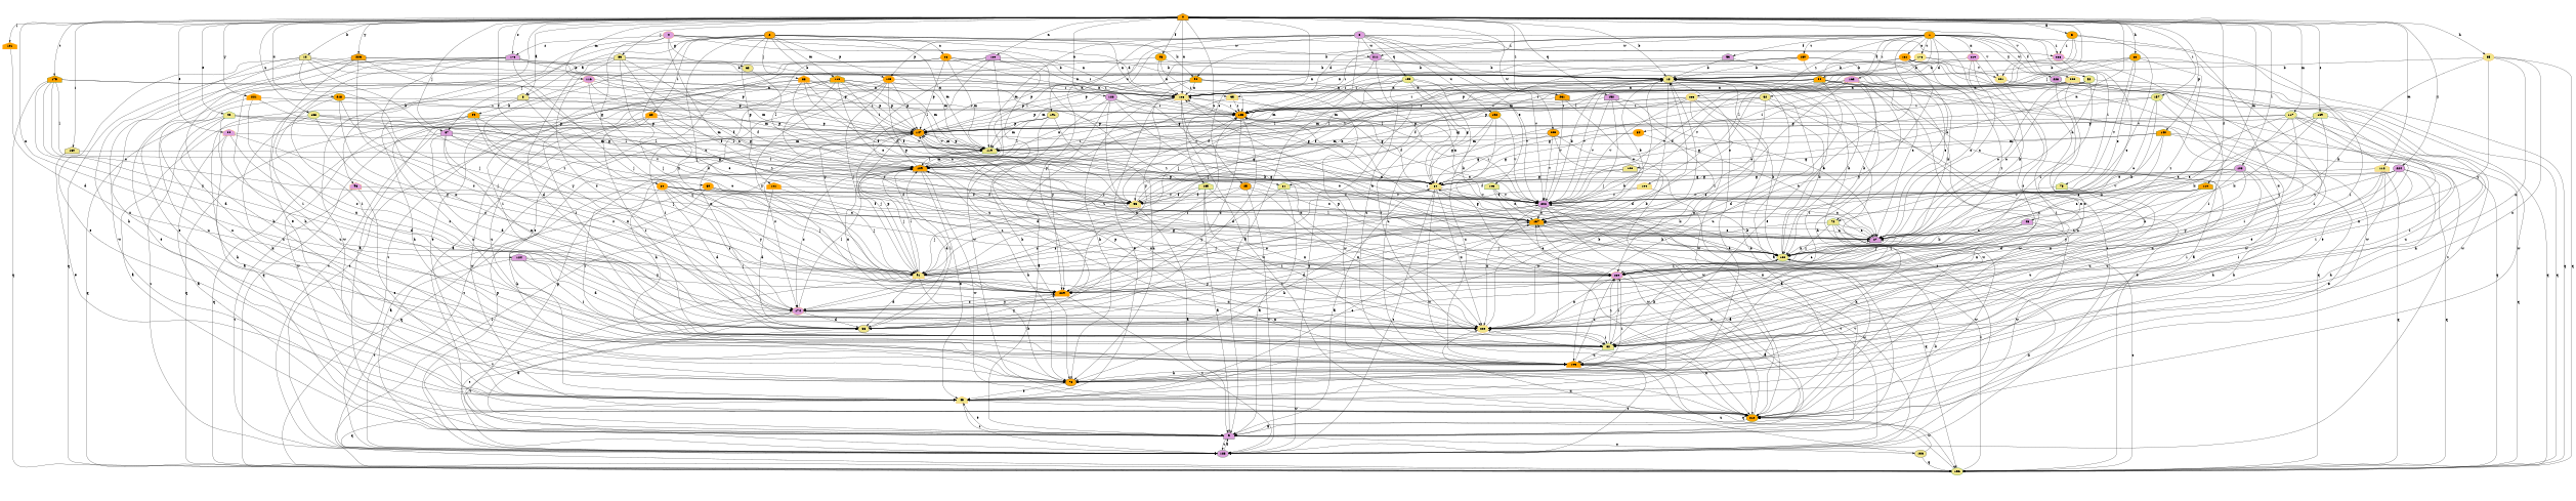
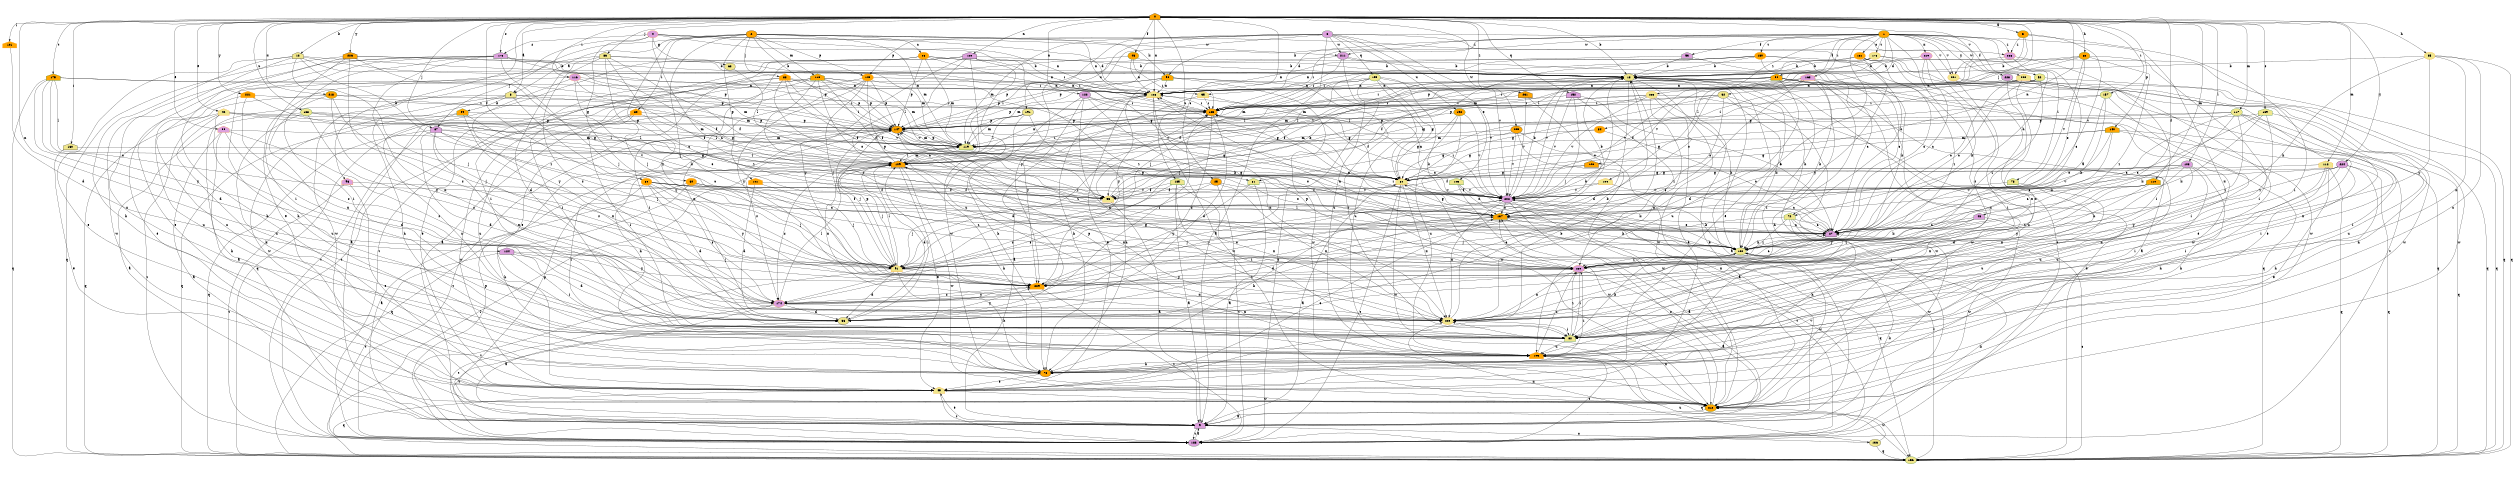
  strict digraph {
    node [color=darkorange fillcolor=khaki shape=house style=filled]
    0 [color=black fillcolor=orange]
    5 [color=darkgreen fillcolor=orange shape=ellipse]
    8 [color=black]
    12 [color=black]
    18 [color=black shape=ellipse]
    25 [color=black fillcolor=orange shape=ellipse]
    38 [fillcolor=plum]
-   42 [color=darkgreen]
+   42
    46 [color=darkgreen fillcolor=orange shape=ellipse]
    48 [color=darkgreen fillcolor=plum]
    50 [fillcolor=orange shape=ellipse]
    65 [shape=ellipse]
    68 [color=darkgreen fillcolor=orange shape=ellipse]
    84 [fillcolor=orange shape=ellipse]
    86 [color=black]
    87 [color=black fillcolor=plum]
    96 [fillcolor=plum]
    101 [fillcolor=orange]
    103 [color=darkgreen fillcolor=plum shape=ellipse]
    110 [color=darkgreen fillcolor=orange]
    112
    116 [fillcolor=plum shape=ellipse]
    117 [color=darkgreen shape=ellipse]
    120 [color=black fillcolor=plum]
    122 [color=black fillcolor=plum shape=ellipse]
    124 [color=black fillcolor=plum]
-   126 [color=black]
+   126 [color=black fillcolor=orange]
    128
    140 [color=darkgreen fillcolor=orange]
    152 [color=black fillcolor=plum]
    157 [color=darkgreen shape=ellipse]
    160 [color=black]
    169 [color=darkgreen]
    173 [color=darkgreen fillcolor=plum]
    175 [color=darkgreen fillcolor=orange]
    185 [color=darkgreen]
    188 [color=darkgreen shape=ellipse]
    201 [shape=ellipse]
    205 [color=black fillcolor=orange shape=ellipse]
    218 [color=darkgreen fillcolor=orange shape=ellipse]
    221 [fillcolor=orange]
    224 [color=black fillcolor=plum shape=ellipse]
    226 [color=black fillcolor=orange]
    231 [color=black fillcolor=orange]
    238 [fillcolor=plum shape=ellipse]
    81 [color=darkgreen]
    109 [color=black fillcolor=orange]
    202 [color=black fillcolor=plum shape=ellipse]
    82 [color=darkgreen]
    165 [color=black fillcolor=orange shape=ellipse]
    119 [color=darkgreen]
    229 [fillcolor=orange]
    9 [color=black fillcolor=plum]
    73 [color=black fillcolor=orange shape=ellipse]
    99 [color=darkgreen fillcolor=orange]
    212 [color=darkgreen fillcolor=orange shape=ellipse]
    45
    91
    147 [color=black fillcolor=orange shape=ellipse]
    193 [fillcolor=orange]
    239 [fillcolor=plum shape=ellipse]
    183 [color=darkgreen fillcolor=plum shape=ellipse]
    100 [color=darkgreen shape=ellipse]
    36 [color=black shape=ellipse]
    55
    220 [shape=ellipse]
    137 [color=darkgreen fillcolor=orange]
    174 [fillcolor=plum shape=ellipse]
    156 [color=darkgreen shape=ellipse]
    27 [color=black fillcolor=plum]
    64
    1 [color=darkgreen fillcolor=orange shape=ellipse]
    32 [color=black shape=ellipse]
    35
    52 [color=darkgreen shape=ellipse]
    53 [color=darkgreen fillcolor=plum]
    54 [color=darkgreen fillcolor=orange]
    72 [color=darkgreen]
    78 [color=darkgreen]
    98 [color=darkgreen fillcolor=orange]
    104
    131 [fillcolor=orange shape=ellipse]
    163 [fillcolor=plum]
    176 [shape=ellipse]
    180 [fillcolor=orange shape=ellipse]
    206
    211 [color=black fillcolor=plum shape=ellipse]
    219 [fillcolor=plum shape=ellipse]
    228 [color=darkgreen fillcolor=plum shape=ellipse]
    233 [shape=ellipse]
    2 [color=black fillcolor=orange shape=ellipse]
    26 [fillcolor=orange shape=ellipse]
    80 [fillcolor=orange]
    88 [fillcolor=orange]
    118 [color=darkgreen fillcolor=orange]
    141 [fillcolor=orange]
    146 [fillcolor=orange shape=ellipse]
    3 [color=darkgreen fillcolor=plum shape=ellipse]
    n99 [color=darkgreen label=145]
    155 [color=darkgreen shape=ellipse]
    191 [color=black shape=ellipse]
    192 [color=darkgreen fillcolor=orange shape=ellipse]
    136 [color=black shape=ellipse]
    4 [fillcolor=plum shape=ellipse]
    60 [fillcolor=orange shape=ellipse]
    63 [color=black shape=ellipse]
    0 -> 5 [label=a]
    0 -> 8 [label=a]
    0 -> 12 [label=b]
    0 -> 18 [label=b]
    0 -> 25 [label=c]
    0 -> 38 [label=e]
    0 -> 42 [label=e]
    0 -> 46 [label=f]
    0 -> 48 [label=f]
    0 -> 50 [label=f]
    0 -> 65 [label=h]
    0 -> 68 [label=h]
    0 -> 84 [label=j]
    0 -> 86 [label=j]
    0 -> 87 [label=j]
    0 -> 96 [label=k]
    0 -> 101 [label=l]
    0 -> 103 [label=l]
    0 -> 110 [label=m]
    0 -> 112 [label=m]
-   0 -> 116 [label=m]
+   0 -> 116 [label=i]
    0 -> 117 [label=m]
    0 -> 120 [label=n]
    0 -> 122 [label=n]
    0 -> 124 [label=n]
    0 -> 126 [label=n]
    0 -> 128 [label=n]
    0 -> 140 [label=p]
    0 -> 152 [label=q]
    0 -> 157 [label=r]
    0 -> 160 [label=r]
    0 -> 169 [label=s]
    0 -> 173 [label=s]
    0 -> 175 [label=t]
    0 -> 185 [label=u]
    0 -> 188 [label=u]
    0 -> 201 [label=v]
    0 -> 205 [label=w]
    0 -> 218 [label=x]
    0 -> 221 [label=y]
    0 -> 224 [label=y]
    0 -> 226 [label=y]
    0 -> 231 [label=z]
    5 -> 238 [label=z]
    5 -> 81 [label=i]
    5 -> 109 [label=l]
    5 -> 202 [label=v]
    5 -> 82 [label=i]
    8 -> 165 [label=r]
    8 -> 119 [label=m]
    8 -> 229 [label=y]
    8 -> 9 [label=a]
    8 -> 73 [label=h]
    8 -> 99 [label=k]
-   99 -> 212 [label=w]
+   8 -> 212 [label=w]
    12 -> 18 [label=b]
    12 -> 165 [label=r]
    12 -> 73 [label=h]
    12 -> 45 [label=e]
    12 -> 91 [label=j]
    12 -> 147 [label=p]
    12 -> 193 [label=u]
    12 -> 239 [label=z]
    18 -> 128 [label=n]
    18 -> 109 [label=l]
    18 -> 202 [label=v]
    18 -> 9 [label=a]
    18 -> 212 [label=w]
    18 -> 193 [label=u]
    18 -> 183 [label=t]
    18 -> 100 [label=k]
    18 -> 36 [label=d]
    18 -> 55 [label=f]
    25 -> 183 [label=t]
    25 -> 55 [label=f]
    25 -> 220 [label=x]
    25 -> 137 [label=o]
    25 -> 174 [label=s]
    38 -> 119 [label=m]
    38 -> 9 [label=a]
    38 -> 73 [label=h]
    38 -> 36 [label=d]
    38 -> 174 [label=s]
    42 -> 109 [label=l]
    42 -> 202 [label=v]
    42 -> 73 [label=h]
    42 -> 147 [label=p]
    42 -> 193 [label=u]
    42 -> 183 [label=t]
    42 -> 156 [label=q]
    46 -> 18 [label=b]
    46 -> 128 [label=n]
    46 -> 165 [label=r]
    46 -> 183 [label=t]
    48 -> 212 [label=w]
    48 -> 91 [label=j]
    48 -> 239 [label=z]
    48 -> 100 [label=k]
    48 -> 27 [label=c]
    50 -> 202 [label=v]
    50 -> 82 [label=i]
    50 -> 229 [label=y]
    50 -> 239 [label=z]
    50 -> 36 [label=d]
    50 -> 55 [label=f]
    50 -> 174 [label=s]
    50 -> 27 [label=c]
    65 -> 18 [label=b]
    65 -> 229 [label=y]
    65 -> 193 [label=u]
    65 -> 100 [label=k]
    65 -> 220 [label=x]
    65 -> 156 [label=q]
    68 -> 18 [label=b]
    68 -> 202 [label=v]
    68 -> 82 [label=i]
    68 -> 119 [label=m]
    68 -> 147 [label=p]
    68 -> 239 [label=z]
    68 -> 137 [label=o]
    84 -> 119 [label=m]
    84 -> 27 [label=c]
    84 -> 64 [label=g]
    86 -> 18 [label=b]
    86 -> 212 [label=w]
    86 -> 91 [label=j]
    86 -> 239 [label=z]
    86 -> 36 [label=d]
    86 -> 55 [label=f]
    86 -> 174 [label=s]
    86 -> 64 [label=g]
    87 -> 119 [label=m]
    87 -> 91 [label=j]
    87 -> 36 [label=d]
    87 -> 220 [label=x]
    87 -> 174 [label=s]
    87 -> 156 [label=q]
    87 -> 27 [label=c]
    87 -> 64 [label=g]
    96 -> 45 [label=e]
    96 -> 183 [label=t]
    96 -> 55 [label=f]
    101 -> 36 [label=d]
    103 -> 202 [label=v]
    103 -> 73 [label=h]
    103 -> 193 [label=u]
    103 -> 36 [label=d]
    103 -> 220 [label=x]
    103 -> 27 [label=c]
    103 -> 64 [label=g]
    110 -> 202 [label=v]
    110 -> 229 [label=y]
    110 -> 239 [label=z]
    110 -> 220 [label=x]
    112 -> 82 [label=i]
    112 -> 73 [label=h]
    112 -> 45 [label=e]
    112 -> 156 [label=q]
    112 -> 64 [label=g]
    116 -> 128 [label=n]
    116 -> 119 [label=m]
    116 -> 229 [label=y]
    116 -> 45 [label=e]
    116 -> 100 [label=k]
    116 -> 55 [label=f]
    117 -> 82 [label=i]
    117 -> 73 [label=h]
    117 -> 147 [label=p]
    117 -> 239 [label=z]
    117 -> 100 [label=k]
    117 -> 220 [label=x]
    117 -> 27 [label=c]
    117 -> 64 [label=g]
    120 -> 18 [label=b]
    120 -> 109 [label=l]
    120 -> 229 [label=y]
    120 -> 9 [label=a]
    120 -> 212 [label=w]
    120 -> 45 [label=e]
    120 -> 193 [label=u]
    120 -> 239 [label=z]
    122 -> 165 [label=r]
    122 -> 229 [label=y]
    122 -> 73 [label=h]
    122 -> 100 [label=k]
    122 -> 220 [label=x]
    122 -> 64 [label=g]
    124 -> 82 [label=i]
    124 -> 229 [label=y]
    124 -> 91 [label=j]
    124 -> 183 [label=t]
    124 -> 36 [label=d]
    126 -> 193 [label=u]
    126 -> 55 [label=f]
    126 -> 64 [label=g]
    128 -> 165 [label=r]
    128 -> 73 [label=h]
    128 -> 212 [label=w]
    128 -> 45 [label=e]
    128 -> 147 [label=p]
    128 -> 220 [label=x]
    140 -> 82 [label=i]
    140 -> 119 [label=m]
    140 -> 100 [label=k]
    140 -> 137 [label=o]
    140 -> 156 [label=q]
    140 -> 64 [label=g]
    152 -> 202 [label=v]
    152 -> 165 [label=r]
    152 -> 91 [label=j]
    152 -> 239 [label=z]
    152 -> 27 [label=c]
    157 -> 109 [label=l]
    157 -> 82 [label=i]
    157 -> 165 [label=r]
    157 -> 100 [label=k]
-   157 -> 27 [label=c]
+   157 -> 27 [label=a]
    160 -> 109 [label=l]
    160 -> 45 [label=e]
    169 -> 147 [label=p]
    169 -> 193 [label=u]
    169 -> 239 [label=z]
    169 -> 100 [label=k]
    169 -> 27 [label=c]
    173 -> 18 [label=b]
    173 -> 82 [label=i]
    173 -> 119 [label=m]
    173 -> 73 [label=h]
    173 -> 212 [label=w]
    173 -> 45 [label=e]
    173 -> 91 [label=j]
    173 -> 55 [label=f]
    173 -> 220 [label=x]
    175 -> 128 [label=n]
    175 -> 109 [label=l]
    175 -> 229 [label=y]
    175 -> 147 [label=p]
    175 -> 36 [label=d]
    175 -> 156 [label=q]
    175 -> 27 [label=c]
    185 -> 82 [label=i]
    185 -> 9 [label=a]
    185 -> 55 [label=f]
    185 -> 220 [label=x]
    185 -> 174 [label=s]
    188 -> 109 [label=l]
    188 -> 119 [label=m]
    188 -> 9 [label=a]
    188 -> 147 [label=p]
    188 -> 193 [label=u]
    188 -> 174 [label=s]
    201 -> 82 [label=i]
    201 -> 156 [label=q]
    205 -> 202 [label=v]
    205 -> 119 [label=m]
    205 -> 9 [label=a]
    205 -> 212 [label=w]
    205 -> 64 [label=g]
    218 -> 165 [label=r]
    218 -> 229 [label=y]
    218 -> 91 [label=j]
    218 -> 193 [label=u]
    218 -> 220 [label=x]
    218 -> 64 [label=g]
    221 -> 165 [label=r]
    221 -> 193 [label=u]
    221 -> 174 [label=s]
    221 -> 64 [label=g]
    224 -> 82 [label=i]
    224 -> 229 [label=y]
    224 -> 73 [label=h]
    224 -> 220 [label=x]
    224 -> 137 [label=o]
    224 -> 156 [label=q]
    224 -> 64 [label=g]
    226 -> 18 [label=b]
    226 -> 82 [label=i]
    226 -> 73 [label=h]
    226 -> 147 [label=p]
    226 -> 174 [label=s]
    226 -> 156 [label=q]
    226 -> 27 [label=c]
    231 -> 202 [label=v]
    231 -> 165 [label=r]
    231 -> 137 [label=o]
    238 -> 18 [label=b]
    238 -> 82 [label=i]
    238 -> 27 [label=c]
    81 -> 202 [label=v]
    81 -> 229 [label=y]
    81 -> 9 [label=a]
    109 -> 128 [label=n]
    109 -> 165 [label=r]
    109 -> 119 [label=m]
    109 -> 73 [label=h]
    109 -> 212 [label=w]
    109 -> 45 [label=e]
    109 -> 91 [label=j]
    109 -> 147 [label=p]
    109 -> 36 [label=d]
    109 -> 220 [label=x]
    109 -> 174 [label=s]
    109 -> 156 [label=q]
    109 -> 64 [label=g]
    202 -> 18 [label=b]
    202 -> 128 [label=n]
    202 -> 165 [label=r]
    202 -> 9 [label=a]
    202 -> 73 [label=h]
    202 -> 183 [label=t]
    202 -> 100 [label=k]
    202 -> 220 [label=x]
    202 -> 137 [label=o]
    82 -> 147 [label=p]
    82 -> 193 [label=u]
    82 -> 239 [label=z]
    82 -> 100 [label=k]
    165 -> 147 [label=p]
    165 -> 36 [label=d]
    165 -> 174 [label=s]
    165 -> 27 [label=c]
    119 -> 109 [label=l]
    119 -> 147 [label=p]
    119 -> 220 [label=x]
    119 -> 137 [label=o]
    229 -> 18 [label=b]
    229 -> 202 [label=v]
    229 -> 239 [label=z]
    229 -> 183 [label=t]
    229 -> 174 [label=s]
    9 -> 45 [label=e]
    9 -> 147 [label=p]
    9 -> 183 [label=t]
    9 -> 100 [label=k]
    9 -> 136 [label=o]
    73 -> 45 [label=e]
    73 -> 239 [label=z]
    99 -> 147 [label=p]
    99 -> 193 [label=u]
    99 -> 220 [label=x]
    99 -> 137 [label=o]
    99 -> 156 [label=q]
    212 -> 18 [label=b]
    212 -> 9 [label=a]
    212 -> 220 [label=x]
    212 -> 137 [label=o]
    45 -> 18 [label=b]
    45 -> 212 [label=w]
    45 -> 183 [label=t]
    45 -> 137 [label=o]
    45 -> 156 [label=q]
    91 -> 109 [label=l]
    91 -> 165 [label=r]
    91 -> 73 [label=h]
    91 -> 147 [label=p]
    91 -> 183 [label=t]
    91 -> 36 [label=d]
    91 -> 220 [label=x]
    91 -> 137 [label=o]
    91 -> 64 [label=g]
    147 -> 119 [label=m]
    147 -> 73 [label=h]
    147 -> 91 [label=j]
    147 -> 239 [label=z]
    147 -> 183 [label=t]
    147 -> 174 [label=s]
    147 -> 64 [label=g]
    193 -> 73 [label=h]
    193 -> 239 [label=z]
    193 -> 183 [label=t]
    193 -> 156 [label=q]
    239 -> 128 [label=n]
    239 -> 82 [label=i]
    239 -> 229 [label=y]
    239 -> 9 [label=a]
    239 -> 147 [label=p]
    239 -> 220 [label=x]
    239 -> 137 [label=o]
    239 -> 27 [label=c]
    183 -> 202 [label=v]
    183 -> 9 [label=a]
    183 -> 147 [label=p]
    183 -> 100 [label=k]
    100 -> 18 [label=b]
    100 -> 128 [label=n]
    100 -> 109 [label=l]
    100 -> 165 [label=r]
    100 -> 212 [label=w]
    100 -> 91 [label=j]
    100 -> 239 [label=z]
    36 -> 109 [label=l]
    36 -> 229 [label=y]
    36 -> 183 [label=t]
    55 -> 18 [label=b]
    55 -> 9 [label=a]
    55 -> 91 [label=j]
    220 -> 18 [label=b]
    220 -> 82 [label=i]
    137 -> 18 [label=b]
    137 -> 91 [label=j]
    137 -> 147 [label=p]
    137 -> 100 [label=k]
    137 -> 36 [label=d]
    137 -> 156 [label=q]
    137 -> 27 [label=c]
    137 -> 64 [label=g]
    174 -> 109 [label=l]
    174 -> 165 [label=r]
    174 -> 229 [label=y]
    174 -> 9 [label=a]
    174 -> 183 [label=t]
    174 -> 36 [label=d]
    174 -> 220 [label=x]
    156 -> 18 [label=b]
    156 -> 109 [label=l]
    156 -> 202 [label=v]
    156 -> 193 [label=u]
    156 -> 27 [label=c]
    27 -> 100 [label=k]
    27 -> 137 [label=o]
    64 -> 202 [label=v]
    64 -> 9 [label=a]
    64 -> 212 [label=w]
    64 -> 183 [label=t]
    64 -> 100 [label=k]
    64 -> 220 [label=x]
-   131 -> 201 [label=v]
+   1 -> 201 [label=v]
    1 -> 238 [label=z]
    1 -> 165 [label=r]
    1 -> 45 [label=e]
    1 -> 183 [label=t]
    1 -> 220 [label=x]
    1 -> 32 [label=d]
    1 -> 35 [label=d]
    1 -> 52 [label=f]
    1 -> 53 [label=f]
    1 -> 54 [label=f]
    1 -> 72 [label=h]
    1 -> 78 [label=i]
    1 -> 98 [label=k]
    1 -> 104 [label=l]
    1 -> 131 [label=o]
    1 -> 163 [label=r]
    1 -> 176 [label=t]
    1 -> 180 [label=t]
    1 -> 206 [label=w]
    1 -> 211 [label=w]
    1 -> 219 [label=x]
    1 -> 228 [label=y]
    1 -> 233 [label=z]
    32 -> 165 [label=r]
    32 -> 147 [label=p]
    32 -> 193 [label=u]
    32 -> 100 [label=k]
    32 -> 137 [label=o]
    32 -> 64 [label=g]
    35 -> 165 [label=r]
    35 -> 9 [label=a]
    35 -> 64 [label=g]
    52 -> 128 [label=n]
    52 -> 109 [label=l]
    52 -> 239 [label=z]
    52 -> 55 [label=f]
    52 -> 156 [label=q]
    52 -> 27 [label=c]
    53 -> 18 [label=b]
    53 -> 128 [label=n]
    53 -> 193 [label=u]
    54 -> 128 [label=n]
    54 -> 109 [label=l]
    54 -> 202 [label=v]
    54 -> 82 [label=i]
    54 -> 165 [label=r]
    54 -> 119 [label=m]
    54 -> 9 [label=a]
    54 -> 212 [label=w]
    54 -> 36 [label=d]
    54 -> 156 [label=q]
    72 -> 73 [label=h]
    72 -> 212 [label=w]
    72 -> 91 [label=j]
    72 -> 239 [label=z]
    72 -> 220 [label=x]
    72 -> 27 [label=c]
    78 -> 202 [label=v]
    78 -> 193 [label=u]
    98 -> 128 [label=n]
    98 -> 82 [label=i]
    98 -> 119 [label=m]
    98 -> 229 [label=y]
    98 -> 212 [label=w]
    98 -> 147 [label=p]
    98 -> 64 [label=g]
    104 -> 202 [label=v]
    104 -> 55 [label=f]
    104 -> 27 [label=c]
    131 -> 18 [label=b]
    131 -> 165 [label=r]
    131 -> 229 [label=y]
    131 -> 73 [label=h]
    131 -> 212 [label=w]
    131 -> 27 [label=c]
    163 -> 128 [label=n]
    163 -> 119 [label=m]
    163 -> 73 [label=h]
    163 -> 212 [label=w]
    163 -> 100 [label=k]
    163 -> 137 [label=o]
    163 -> 174 [label=s]
    176 -> 18 [label=b]
    176 -> 202 [label=v]
    176 -> 165 [label=r]
    176 -> 183 [label=t]
    176 -> 156 [label=q]
    180 -> 18 [label=b]
    180 -> 128 [label=n]
    180 -> 147 [label=p]
    180 -> 239 [label=z]
    180 -> 100 [label=k]
    180 -> 55 [label=f]
    180 -> 27 [label=c]
    206 -> 128 [label=n]
    206 -> 109 [label=l]
    206 -> 165 [label=r]
    206 -> 212 [label=w]
    206 -> 45 [label=e]
    206 -> 220 [label=x]
    206 -> 156 [label=q]
    206 -> 27 [label=c]
    211 -> 18 [label=b]
    211 -> 91 [label=j]
    211 -> 147 [label=p]
    211 -> 193 [label=u]
    211 -> 27 [label=c]
    219 -> 18 [label=b]
    219 -> 100 [label=k]
    219 -> 174 [label=s]
    219 -> 27 [label=c]
    228 -> 128 [label=n]
    228 -> 212 [label=w]
    228 -> 45 [label=e]
    228 -> 220 [label=x]
    233 -> 202 [label=v]
    233 -> 165 [label=r]
    233 -> 119 [label=m]
    233 -> 212 [label=w]
    233 -> 45 [label=e]
    233 -> 100 [label=k]
    233 -> 55 [label=f]
    233 -> 220 [label=x]
    2 -> 8 [label=a]
    2 -> 87 [label=j]
    2 -> 128 [label=n]
    2 -> 238 [label=z]
    2 -> 81 [label=i]
    2 -> 119 [label=m]
    2 -> 229 [label=y]
    2 -> 91 [label=j]
    2 -> 98 [label=k]
    2 -> 26 [label=c]
    2 -> 80 [label=i]
    2 -> 88 [label=j]
    2 -> 118 [label=m]
    2 -> 141 [label=p]
    2 -> 146 [label=p]
    26 -> 18 [label=b]
    26 -> 128 [label=n]
    26 -> 82 [label=i]
    26 -> 165 [label=r]
    26 -> 119 [label=m]
    26 -> 9 [label=a]
    26 -> 147 [label=p]
    80 -> 109 [label=l]
    80 -> 82 [label=i]
    80 -> 212 [label=w]
    80 -> 147 [label=p]
    80 -> 193 [label=u]
    88 -> 128 [label=n]
    88 -> 202 [label=v]
    88 -> 45 [label=e]
    88 -> 147 [label=p]
    88 -> 183 [label=t]
    88 -> 55 [label=f]
    88 -> 27 [label=c]
    118 -> 128 [label=n]
    118 -> 202 [label=v]
    118 -> 82 [label=i]
    118 -> 119 [label=m]
    118 -> 147 [label=p]
    118 -> 239 [label=z]
    118 -> 183 [label=t]
    118 -> 55 [label=f]
    118 -> 137 [label=o]
    118 -> 156 [label=q]
    141 -> 202 [label=v]
    141 -> 91 [label=j]
    141 -> 36 [label=d]
    146 -> 128 [label=n]
    146 -> 202 [label=v]
    146 -> 82 [label=i]
    146 -> 229 [label=y]
    146 -> 91 [label=j]
    146 -> 147 [label=p]
    146 -> 55 [label=f]
    146 -> 220 [label=x]
    3 -> 201 [label=v]
    3 -> 109 [label=l]
    3 -> 202 [label=v]
    3 -> 119 [label=m]
    3 -> 229 [label=y]
    3 -> 9 [label=a]
    3 -> 72 [label=h]
    3 -> 211 [label=w]
    3 -> 146 [label=p]
    3 -> n99 [label=o]
    3 -> 155 [label=q]
    3 -> 191 [label=u]
    3 -> 192 [label=u]
    n99 -> 202 [label=v]
    n99 -> 212 [label=w]
    n99 -> 137 [label=o]
    155 -> 128 [label=n]
    155 -> 202 [label=v]
    155 -> 91 [label=j]
    155 -> 193 [label=u]
    155 -> 183 [label=t]
    155 -> 100 [label=k]
    155 -> 55 [label=f]
    155 -> 64 [label=g]
    191 -> 109 [label=l]
    191 -> 119 [label=m]
    191 -> 73 [label=h]
    191 -> 147 [label=p]
    191 -> 36 [label=d]
    192 -> 202 [label=v]
    192 -> 212 [label=w]
    192 -> 147 [label=p]
    192 -> 193 [label=u]
    192 -> 64 [label=g]
    136 -> 212 [label=w]
    136 -> 220 [label=x]
    136 -> 156 [label=q]
    4 -> 128 [label=n]
    4 -> 173 [label=s]
    4 -> 165 [label=r]
    4 -> 45 [label=e]
    4 -> 27 [label=c]
    4 -> 35 [label=d]
    4 -> 211 [label=w]
    4 -> 60 [label=g]
    4 -> 63 [label=g]
    60 -> 9 [label=a]
    60 -> 73 [label=h]
    60 -> 91 [label=j]
    60 -> 55 [label=f]
    60 -> 137 [label=f]
    63 -> 109 [label=l]
  }
